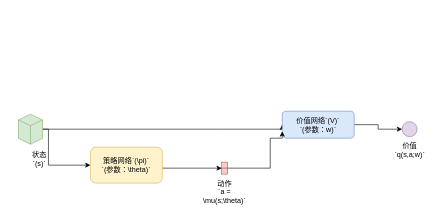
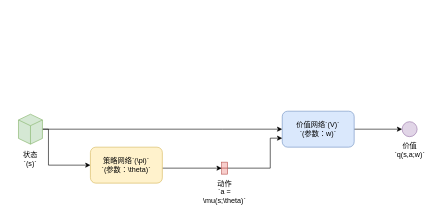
  <mxCell id="0" />
  <mxCell id="1" parent="0" />
  <mxCell id="2" style="edgeStyle=orthogonalEdgeStyle;rounded=0;orthogonalLoop=1;jettySize=auto;html=1;entryX=0;entryY=0.5;entryDx=0;entryDy=0;" edge="1" parent="1" source="4" target="12"><mxGeometry relative="1" as="geometry"><Array as="points"><mxPoint x="370" y="215" /><mxPoint x="370" y="215" /></Array></mxGeometry></mxCell>
  <mxCell id="3" style="edgeStyle=orthogonalEdgeStyle;rounded=0;orthogonalLoop=1;jettySize=auto;html=1;entryX=0;entryY=0.5;entryDx=0;entryDy=0;" edge="1" parent="1" source="4" target="7"><mxGeometry relative="1" as="geometry"><Array as="points"><mxPoint x="80" y="215" /><mxPoint x="80" y="275" /></Array></mxGeometry></mxCell>
  <mxCell id="4" value="" style="html=1;shape=mxgraph.basic.isocube;isoAngle=15;flipH=1;flipV=0;fillColor=#d5e8d4;strokeColor=#82b366;" vertex="1" parent="1"><mxGeometry x="30" y="190" width="40" height="50" as="geometry" /></mxCell>
- <mxCell id="5" value="&lt;div&gt;状态&lt;/div&gt;&lt;div&gt;`(s)`&lt;br&gt;&lt;/div&gt;" style="text;strokeColor=none;align=center;fillColor=none;html=1;verticalAlign=middle;whiteSpace=wrap;rounded=0;" vertex="1" parent="1"><mxGeometry x="35" y="250" width="60" height="30" as="geometry" /></mxCell>
+ <mxCell id="5" value="&lt;div&gt;状态&lt;/div&gt;&lt;div&gt;`(s)`&lt;br&gt;&lt;/div&gt;" style="text;strokeColor=none;align=center;fillColor=none;html=1;verticalAlign=middle;whiteSpace=wrap;rounded=0;" vertex="1" parent="1"><mxGeometry x="20" y="250" width="60" height="30" as="geometry" /></mxCell>
  <mxCell id="6" style="edgeStyle=orthogonalEdgeStyle;rounded=0;orthogonalLoop=1;jettySize=auto;html=1;entryX=0;entryY=0;entryDx=0;entryDy=0;" edge="1" parent="1" source="7" target="10"><mxGeometry relative="1" as="geometry"><Array as="points"><mxPoint x="360" y="280" /><mxPoint x="360" y="280" /></Array></mxGeometry></mxCell>
  <mxCell id="7" value="&lt;div&gt;策略网络`(\pi)`&lt;/div&gt;&lt;div&gt;`(参数：\theta)`&lt;br&gt;&lt;/div&gt;" style="rounded=1;whiteSpace=wrap;html=1;fillColor=#fff2cc;strokeColor=#d6b656;" vertex="1" parent="1"><mxGeometry x="150" y="245" width="120" height="60" as="geometry" /></mxCell>
  <mxCell id="8" value="" style="group" vertex="1" connectable="0" parent="1"><mxGeometry x="369" y="270" width="10" height="20" as="geometry" /></mxCell>
  <mxCell id="9" value="" style="rounded=0;whiteSpace=wrap;html=1;fillColor=#f8cecc;strokeColor=#b85450;" vertex="1" parent="8"><mxGeometry width="10" height="10" as="geometry" /></mxCell>
  <mxCell id="10" value="" style="rounded=0;whiteSpace=wrap;html=1;fillColor=#f8cecc;strokeColor=#b85450;" vertex="1" parent="8"><mxGeometry y="10" width="10" height="10" as="geometry" /></mxCell>
  <mxCell id="11" style="edgeStyle=orthogonalEdgeStyle;rounded=0;orthogonalLoop=1;jettySize=auto;html=1;entryX=0;entryY=0.5;entryDx=0;entryDy=0;" edge="1" parent="1" source="12" target="15"><mxGeometry relative="1" as="geometry" /></mxCell>
- <mxCell id="12" value="&lt;div&gt;价值网络`(V)`&lt;/div&gt;&lt;div&gt;`(参数：w)`&lt;br&gt;&lt;/div&gt;" style="rounded=1;whiteSpace=wrap;html=1;fillColor=#dae8fc;strokeColor=#6c8ebf;" vertex="1" parent="1"><mxGeometry x="470" y="185" width="120" height="45" as="geometry" /></mxCell>
+ <mxCell id="12" value="&lt;div&gt;价值网络`(V)`&lt;/div&gt;&lt;div&gt;`(参数：w)`&lt;br&gt;&lt;/div&gt;" style="rounded=1;whiteSpace=wrap;html=1;fillColor=#dae8fc;strokeColor=#6c8ebf;" vertex="1" parent="1"><mxGeometry x="470" y="185" width="120" height="60" as="geometry" /></mxCell>
  <mxCell id="13" style="edgeStyle=orthogonalEdgeStyle;rounded=0;orthogonalLoop=1;jettySize=auto;html=1;exitX=1;exitY=0;exitDx=0;exitDy=0;entryX=0;entryY=0.75;entryDx=0;entryDy=0;" edge="1" parent="1" source="10" target="12"><mxGeometry relative="1" as="geometry"><Array as="points"><mxPoint x="450" y="280" /><mxPoint x="450" y="230" /></Array></mxGeometry></mxCell>
  <mxCell id="14" value="&lt;div&gt;动作&lt;br&gt;&lt;/div&gt;&lt;div&gt;`a = \mu(s;\theta)`&lt;/div&gt;" style="text;strokeColor=none;align=center;fillColor=none;html=1;verticalAlign=middle;whiteSpace=wrap;rounded=0;" vertex="1" parent="1"><mxGeometry x="344" y="305" width="60" height="30" as="geometry" /></mxCell>
  <mxCell id="15" value="" style="ellipse;whiteSpace=wrap;html=1;aspect=fixed;fillColor=#e1d5e7;strokeColor=#9673a6;" vertex="1" parent="1"><mxGeometry x="670" y="202.5" width="25" height="25" as="geometry" /></mxCell>
  <mxCell id="16" value="&lt;div&gt;价值&lt;/div&gt;&lt;div&gt;`q(s,a;w)`&lt;br&gt;&lt;/div&gt;" style="text;strokeColor=none;align=center;fillColor=none;html=1;verticalAlign=middle;whiteSpace=wrap;rounded=0;" vertex="1" parent="1"><mxGeometry x="652.5" y="235" width="60" height="30" as="geometry" /></mxCell>
  <mxCell id="17" value="&amp;nbsp;" style="text;whiteSpace=wrap;html=1;" vertex="1" parent="1"><mxGeometry x="220" y="250" width="40" height="40" as="geometry" /></mxCell>
  <mxCell id="18" value="&amp;nbsp;" style="text;whiteSpace=wrap;html=1;" vertex="1" parent="1"><mxGeometry x="200" y="20" width="40" height="40" as="geometry" /></mxCell>
  <mxCell id="19" value="&amp;nbsp;" style="text;whiteSpace=wrap;html=1;" vertex="1" parent="1"><mxGeometry x="210" y="150" width="40" height="40" as="geometry" /></mxCell>
